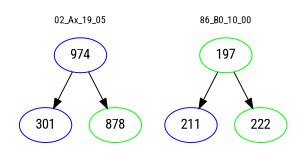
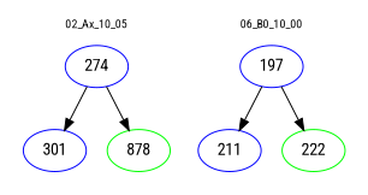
  digraph {
    fontname="Roboto Condensed"
    node [color=blue fontname="Roboto Condensed"]
    edge [color=black fontname="Roboto Condensed"]
-   n1 [label=974]
+   n1 [label=274]
    n2 [label=301]
    n3 [color=green label=878]
-   n4 [color=green label=197]
+   n4 [label=197]
    n5 [label=211]
    n6 [color=green label=222]
    subgraph cluster_1 {
      color=white
      fontsize=10
-     label="02_Ax_19_05"
+     label="02_Ax_10_05"
      n1
      n2
      n3
    }
    subgraph cluster_2 {
      color=white
      fontsize=10
-     label="86_B0_10_00"
+     label="06_B0_10_00"
      n4
      n5
      n6
    }
    n1 -> n2
    n1 -> n3
    n4 -> n5
    n4 -> n6
  }
